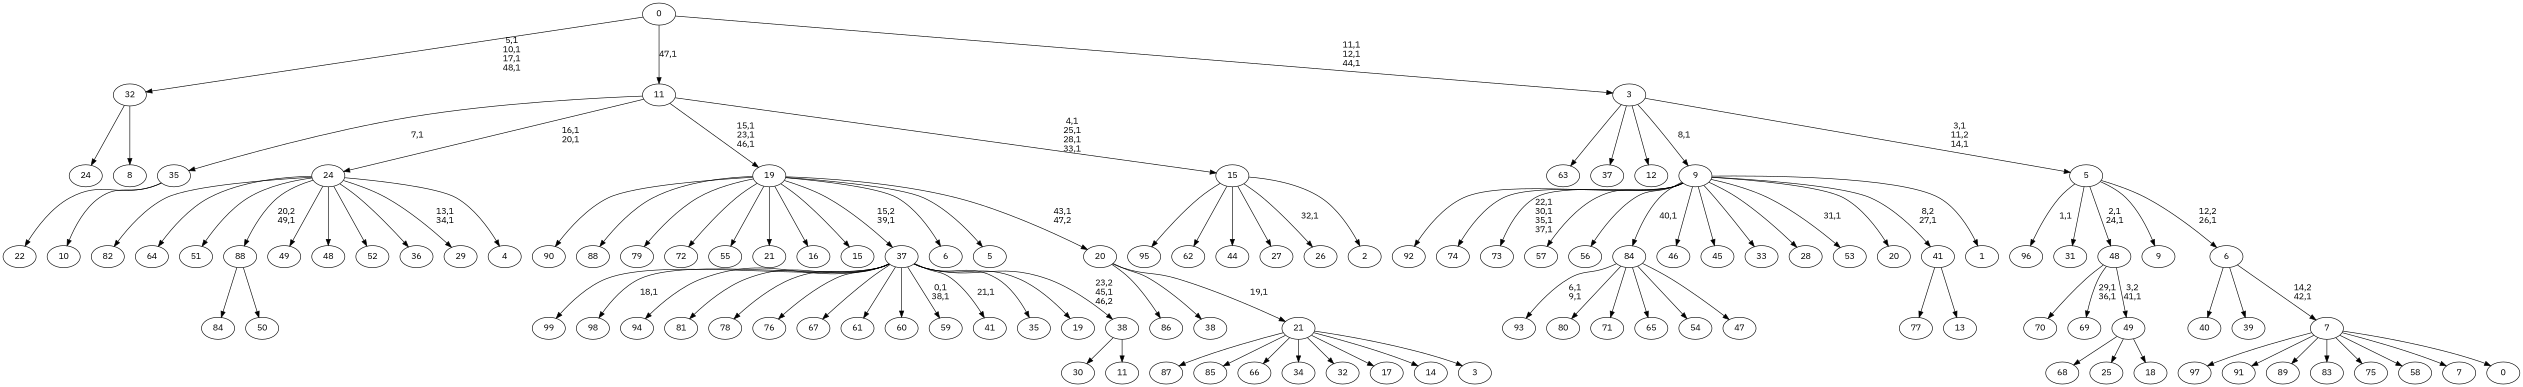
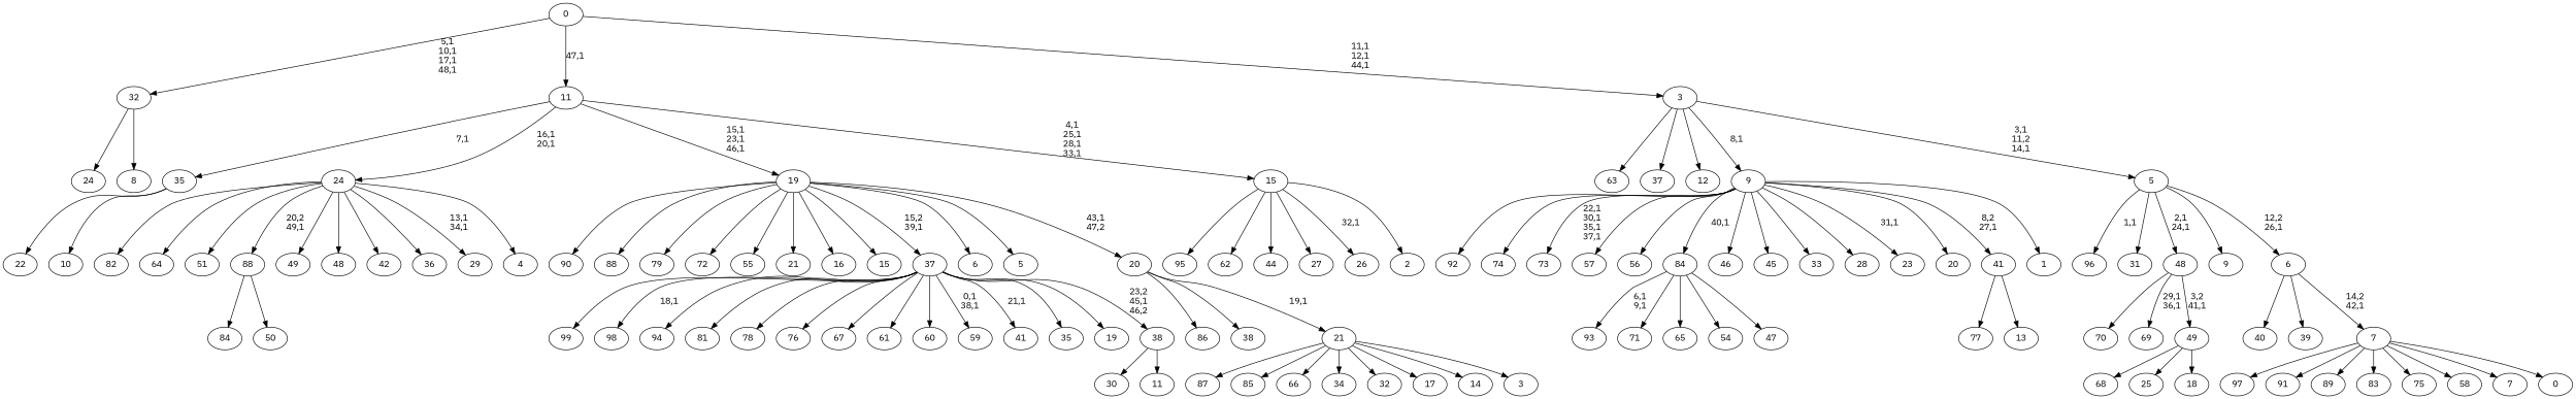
  digraph {
    fontname="IBM Plex Sans"
    node [fontname="IBM Plex Sans"]
    edge [fontname="IBM Plex Sans"]
    n1 [label=99]
    n2 [label=98]
    n3 [label=97]
    n4 [label=96]
    n5 [label=95]
    n6 [label=94]
    n7 [label=93]
    n8 [label=92]
    n9 [label=91]
    n10 [label=90]
    n11 [label=89]
    n12 [label=88]
    n13 [label=87]
    n14 [label=86]
    n15 [label=85]
    n16 [label=84]
    n17 [label=83]
    n18 [label=82]
    n19 [label=81]
-   n20 [label=80]
    n21 [label=79]
    n22 [label=78]
    n23 [label=77]
    n24 [label=76]
    n25 [label=75]
    n26 [label=74]
    n27 [label=73]
    n28 [label=72]
    n29 [label=71]
    n30 [label=70]
    n31 [label=69]
    n32 [label=68]
    n33 [label=67]
    n34 [label=66]
    n35 [label=65]
    n36 [label=64]
    n37 [label=63]
    n38 [label=62]
    n39 [label=61]
    n40 [label=60]
    n41 [label=59]
    n42 [label=58]
    n43 [label=57]
    n44 [label=56]
    n45 [label=55]
    n46 [label=54]
    n47 [label=51]
    n48 [label=50]
    88
    n50 [label=49]
    n51 [label=48]
    n52 [label=47]
    84
    n54 [label=46]
    n55 [label=45]
    n56 [label=44]
-   n57 [label=52]
+   n57 [label=42]
    n58 [label=41]
    n59 [label=40]
    n60 [label=39]
    n61 [label=38]
    n62 [label=37]
    n63 [label=36]
    n64 [label=35]
    n65 [label=34]
    n66 [label=33]
    n67 [label=32]
    n68 [label=31]
    n69 [label=30]
    n70 [label=29]
    n71 [label=28]
    n72 [label=27]
    n73 [label=26]
    n74 [label=25]
    n75 [label=24]
-   n76 [label=53]
+   n76 [label=23]
    n77 [label=22]
    n78 [label=21]
    n79 [label=20]
    n80 [label=19]
    n81 [label=18]
    49
    48
    n84 [label=17]
    n85 [label=16]
    n86 [label=15]
    n87 [label=14]
    n88 [label=13]
    41
    n90 [label=12]
    n91 [label=11]
    38
    37
    n94 [label=10]
    35
    n96 [label=9]
    n97 [label=8]
    32
    n99 [label=7]
    n100 [label=6]
    n101 [label=5]
    n102 [label=4]
    24
    n104 [label=3]
    21
    20
    19
    n108 [label=2]
    15
    11
    n111 [label=1]
    9
    n113 [label=0]
    7
    6
    5
    3
    0
    88 -> n16
    88 -> n48
    84 -> n7 [label="6,1\n9,1"]
-   84 -> n20
    84 -> n29
    84 -> n35
    84 -> n46
    84 -> n52
    49 -> n32
    49 -> n74
    49 -> n81
    48 -> n30
    48 -> n31 [label="29,1\n36,1"]
    48 -> 49 [label="3,2\n41,1"]
    41 -> n23
    41 -> n88
    38 -> n69
    38 -> n91
    37 -> n1
    37 -> n2 [label="18,1"]
    37 -> n6
    37 -> n19
    37 -> n22
    37 -> n24
    37 -> n33
    37 -> n39
    37 -> n40
    37 -> n41 [label="0,1\n38,1"]
    37 -> n58 [label="21,1"]
    37 -> n64
    37 -> n80
    37 -> 38 [label="23,2\n45,1\n46,2"]
    35 -> n77
    35 -> n94
    32 -> n75
    32 -> n97
    24 -> n18
    24 -> n36
    24 -> n47
    24 -> 88 [label="20,2\n49,1"]
    24 -> n50
    24 -> n51
    24 -> n57
    24 -> n63
    24 -> n70 [label="13,1\n34,1"]
    24 -> n102
    21 -> n13
    21 -> n15
    21 -> n34
    21 -> n65
    21 -> n67
    21 -> n84
    21 -> n87
    21 -> n104
    20 -> n14
    20 -> n61
    20 -> 21 [label="19,1"]
    19 -> n10
    19 -> n12
    19 -> n21
    19 -> n28
    19 -> n45
    19 -> n78
    19 -> n85
    19 -> n86
    19 -> 37 [label="15,2\n39,1"]
    19 -> n100
    19 -> n101
    19 -> 20 [label="43,1\n47,2"]
    15 -> n5
    15 -> n38
    15 -> n56
    15 -> n72
    15 -> n73 [label="32,1"]
    15 -> n108
    11 -> 35 [label="7,1"]
    11 -> 24 [label="16,1\n20,1"]
    11 -> 19 [label="15,1\n23,1\n46,1"]
    11 -> 15 [label="4,1\n25,1\n28,1\n33,1"]
    9 -> n8
    9 -> n26
    9 -> n27 [label="22,1\n30,1\n35,1\n37,1"]
    9 -> n43
    9 -> n44
    9 -> 84 [label="40,1"]
    9 -> n54
    9 -> n55
    9 -> n66
    9 -> n71
    9 -> n76 [label="31,1"]
    9 -> n79
    9 -> 41 [label="8,2\n27,1"]
    9 -> n111
    7 -> n3
    7 -> n9
    7 -> n11
    7 -> n17
    7 -> n25
    7 -> n42
    7 -> n99
    7 -> n113
    6 -> n59
    6 -> n60
    6 -> 7 [label="14,2\n42,1"]
    5 -> n4 [label="1,1"]
    5 -> n68
    5 -> 48 [label="2,1\n24,1"]
    5 -> n96
    5 -> 6 [label="12,2\n26,1"]
    3 -> n37
    3 -> n62
    3 -> n90
    3 -> 9 [label="8,1"]
    3 -> 5 [label="3,1\n11,2\n14,1"]
    0 -> 32 [label="5,1\n10,1\n17,1\n48,1"]
    0 -> 11 [label="47,1"]
    0 -> 3 [label="11,1\n12,1\n44,1"]
  }
